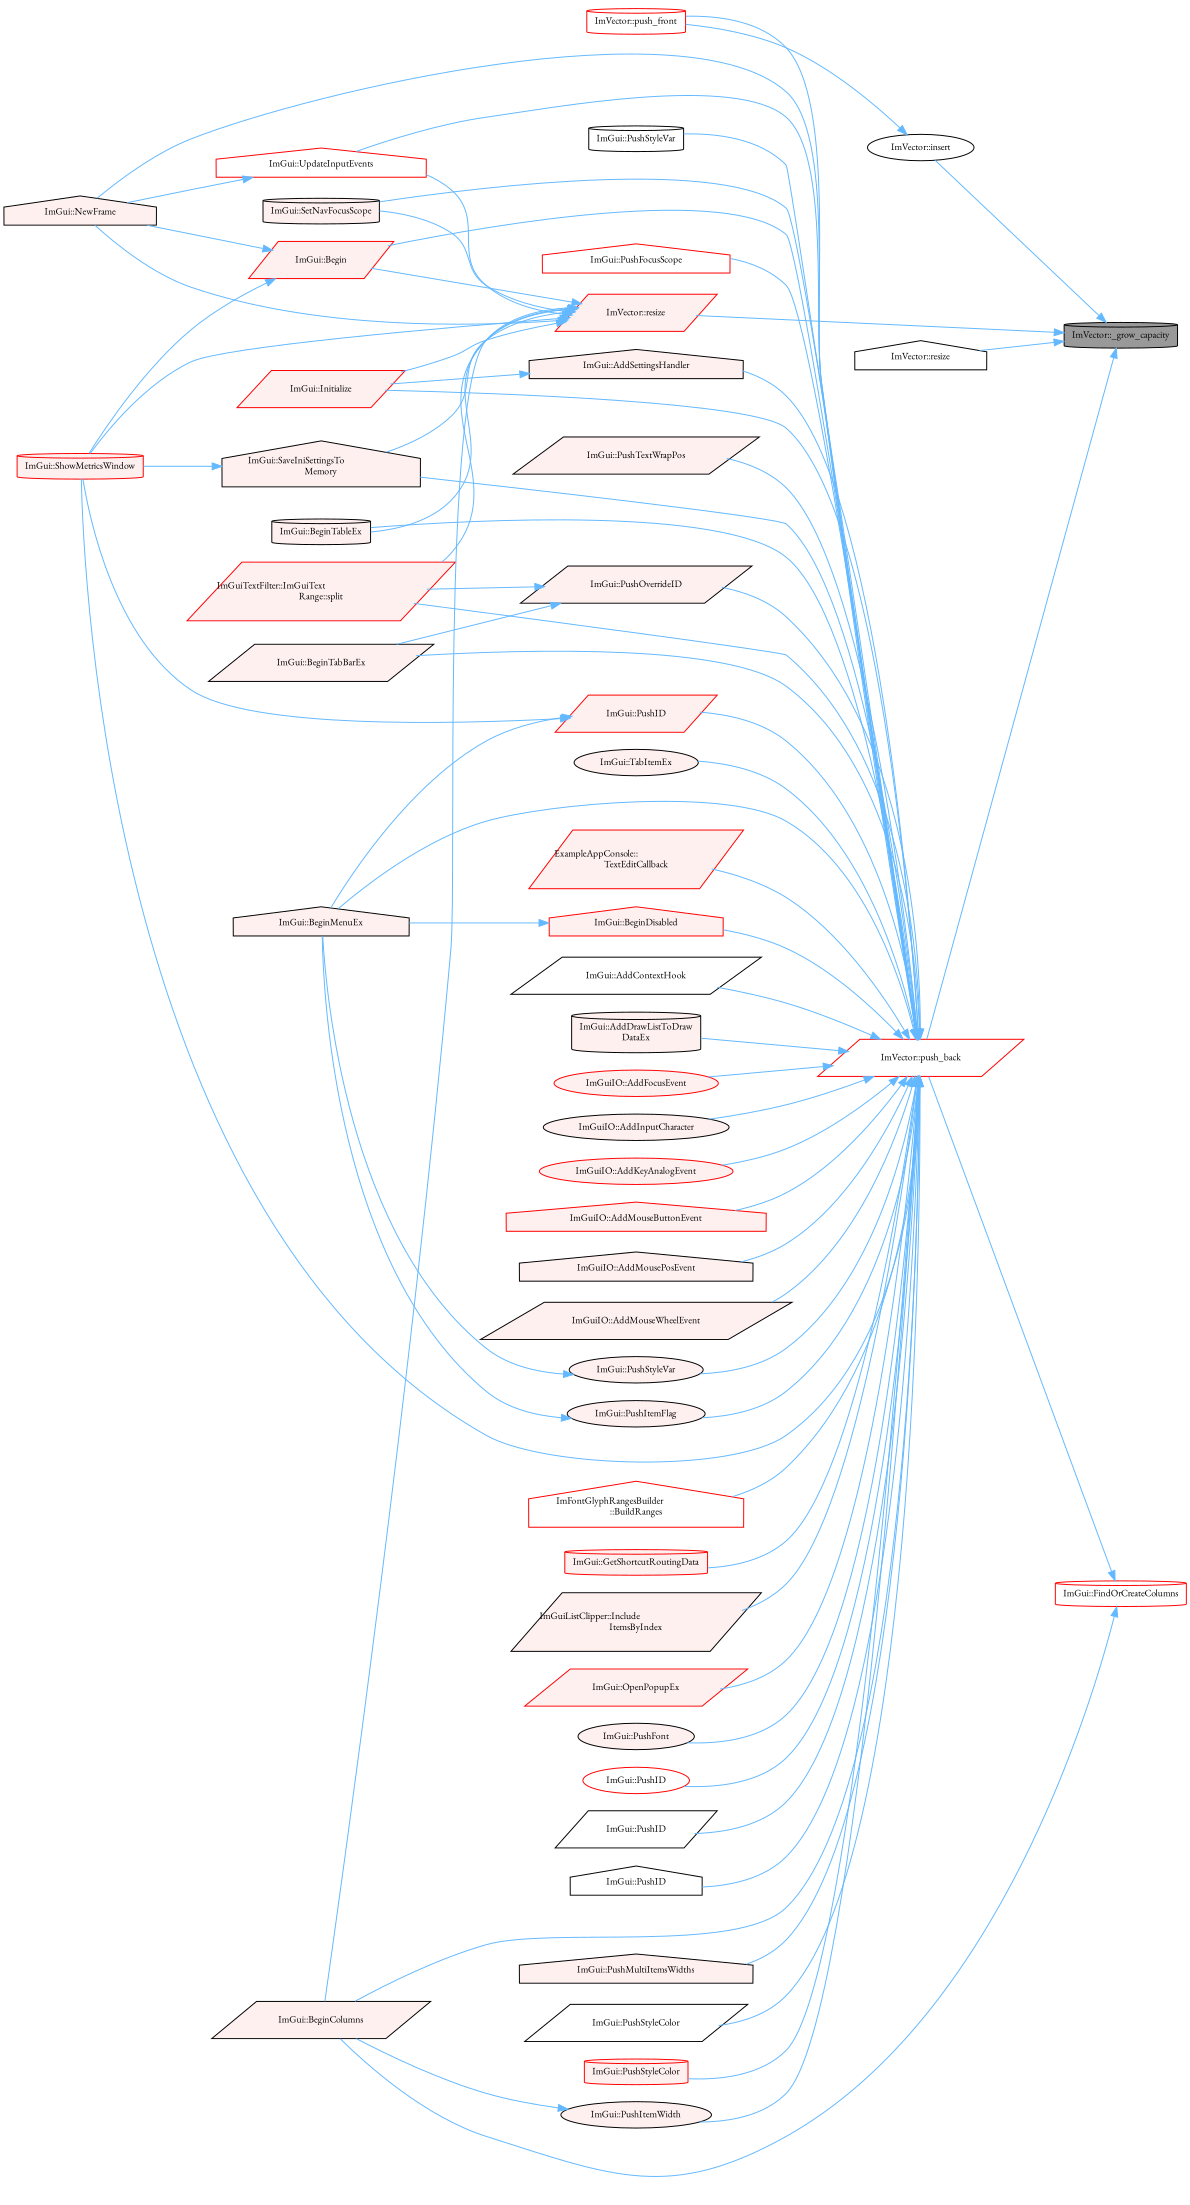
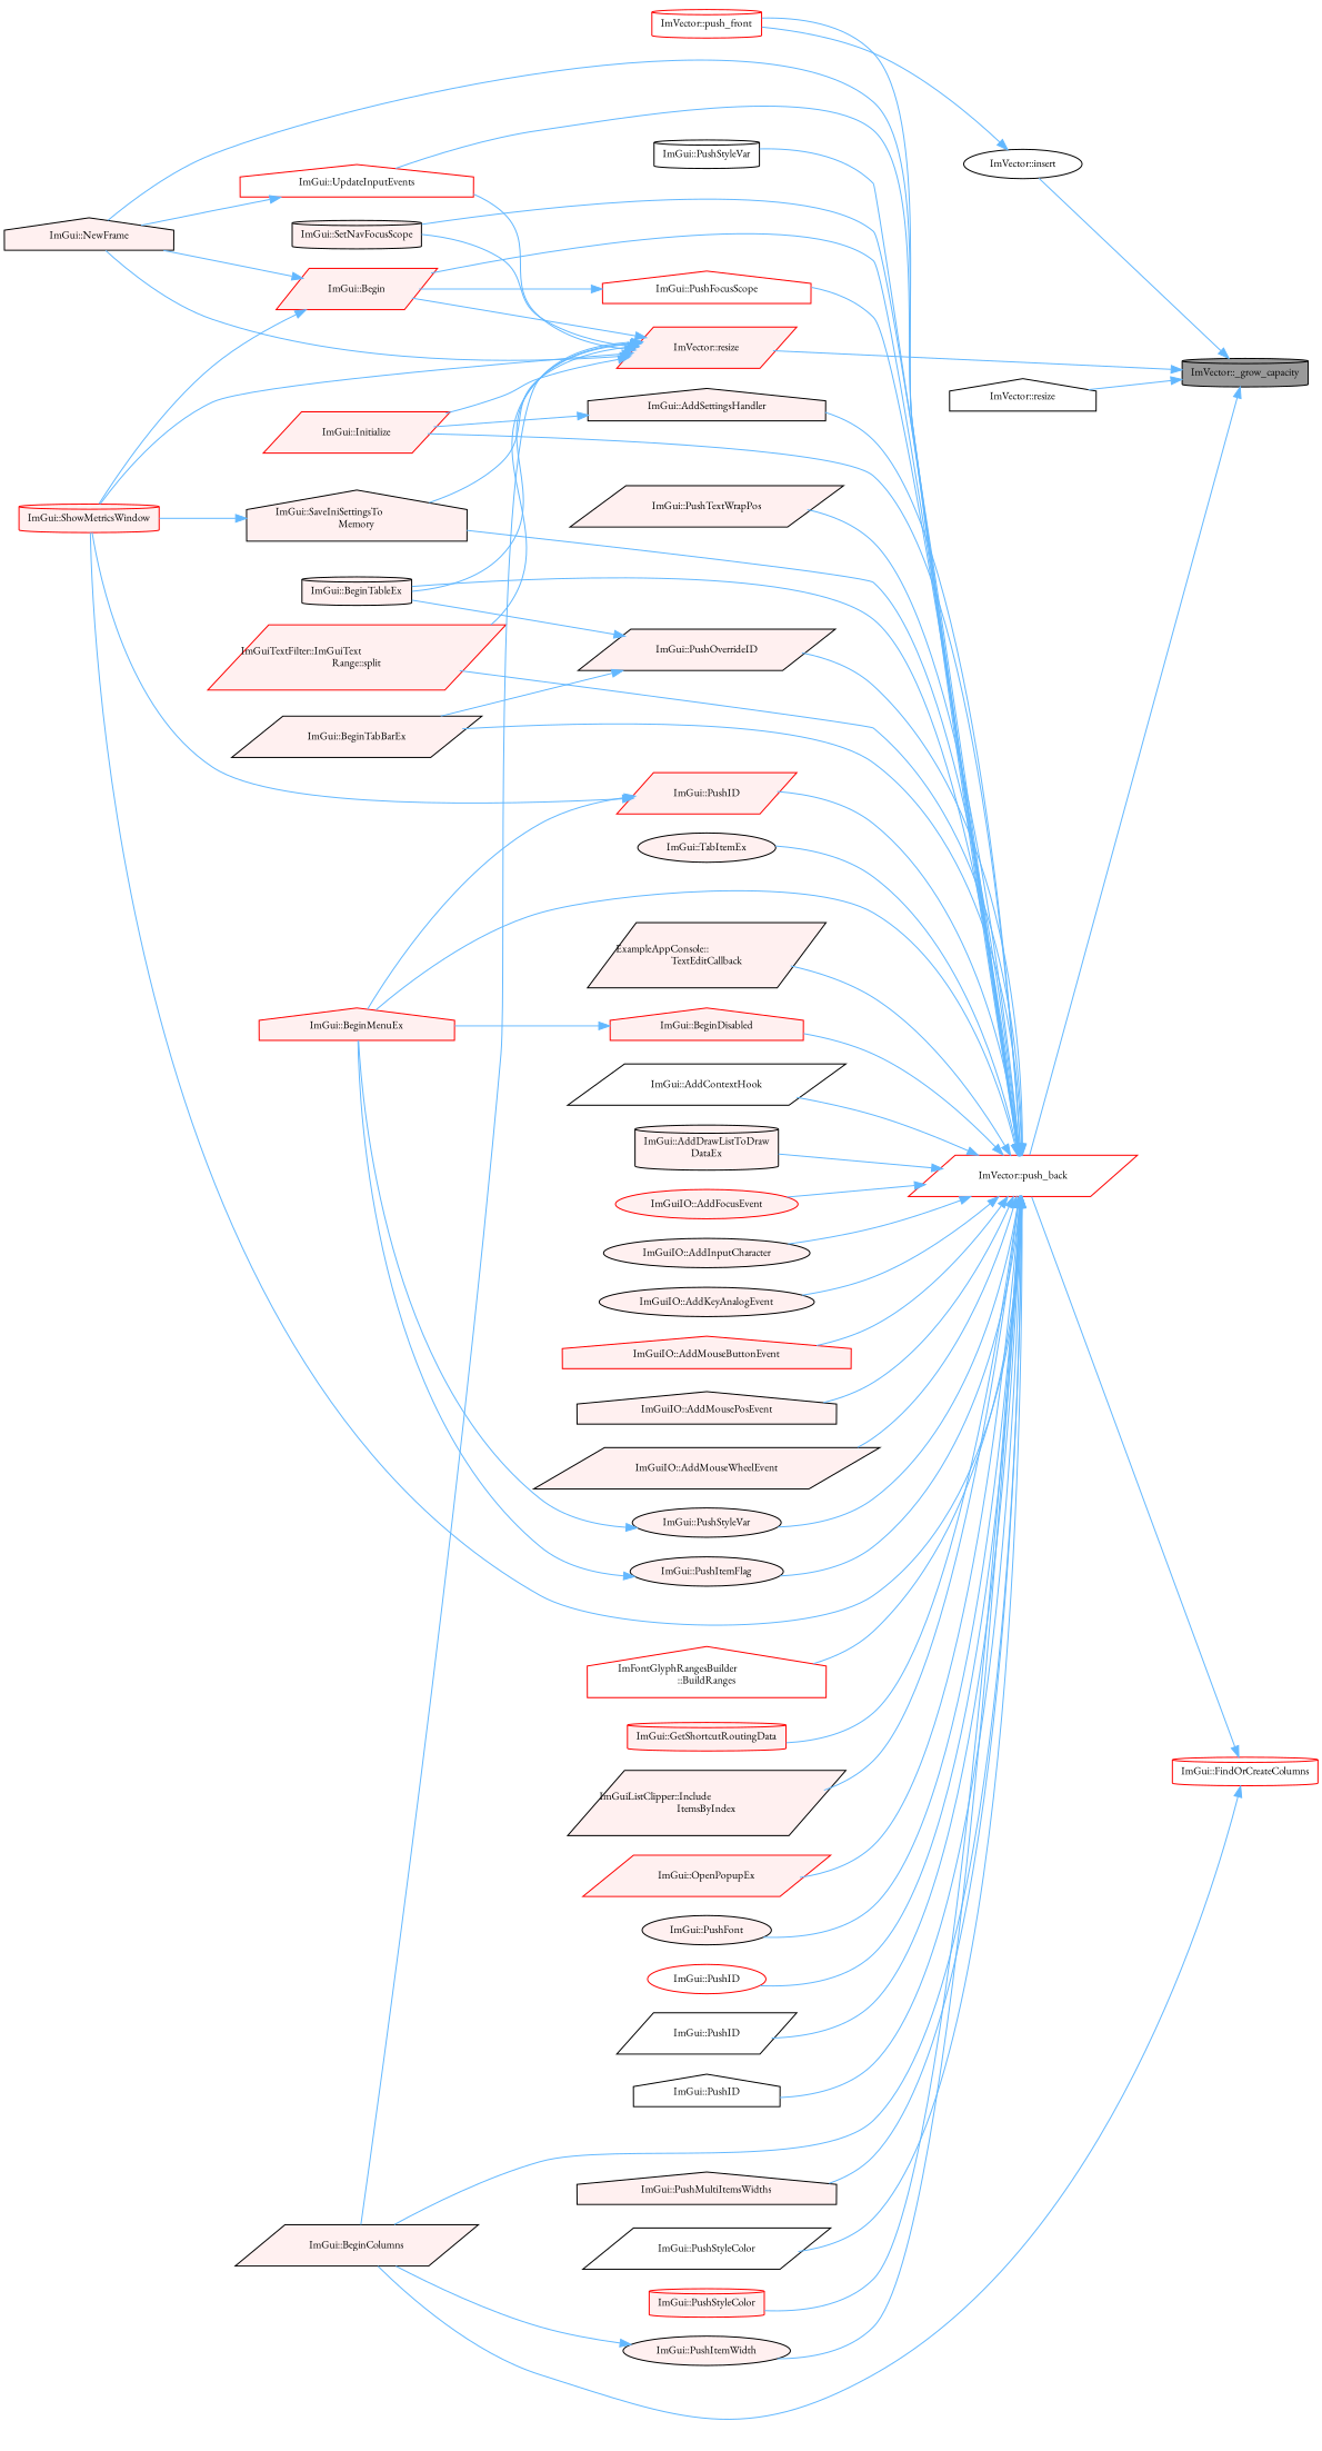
  digraph {
    fontname="EB Garamond"
    rankdir=RL
    node [color=black fillcolor="#FFF0F0" fontname="EB Garamond" fontsize=10 shape=parallelogram style=filled]
    edge [color=steelblue1 dir=back fontname="EB Garamond" fontsize=10 labelfontname=Helvetica labelfontsize=10 style=solid]
    n1 [fillcolor=grey60 fontcolor=black height=0.2 label="ImVector::_grow_capacity" shape=cylinder width=0.4]
    n2 [fillcolor=white height=0.2 label="ImVector::insert" shape=ellipse width=0.4]
    n3 [color=red fillcolor=white height=0.2 label="ImVector::push_back" width=0.4]
    n4 [color=red height=0.2 label="ImVector::resize" width=0.4]
    n5 [fillcolor=white height=0.2 label="ImVector::resize" shape=house width=0.4]
    n6 [color=red fillcolor=white height=0.2 label="ImVector::push_front" shape=cylinder width=0.4]
    n7 [fillcolor=white height=0.2 label="ImGui::AddContextHook" width=0.4]
    n8 [height=0.2 label="ImGui::AddDrawListToDraw\lDataEx" shape=cylinder width=0.4]
    n9 [color=red height=0.2 label="ImGuiIO::AddFocusEvent" shape=ellipse width=0.4]
    n10 [height=0.2 label="ImGuiIO::AddInputCharacter" shape=ellipse width=0.4]
-   n11 [color=red height=0.2 label="ImGuiIO::AddKeyAnalogEvent" shape=ellipse width=0.4]
+   n11 [height=0.2 label="ImGuiIO::AddKeyAnalogEvent" shape=ellipse width=0.4]
    n12 [color=red height=0.2 label="ImGuiIO::AddMouseButtonEvent" shape=house width=0.4]
    n13 [height=0.2 label="ImGuiIO::AddMousePosEvent" shape=house width=0.4]
    n14 [height=0.2 label="ImGuiIO::AddMouseWheelEvent" width=0.4]
    n15 [height=0.2 label="ImGui::AddSettingsHandler" shape=house width=0.4]
    n16 [color=red height=0.2 label="ImGui::Initialize" width=0.4]
    n17 [color=red height=0.2 label="ImGui::Begin" width=0.4]
    n18 [height=0.2 label="ImGui::NewFrame" shape=house width=0.4]
    n19 [color=red height=0.2 label="ImGui::ShowMetricsWindow" shape=cylinder width=0.4]
    n20 [height=0.2 label="ImGui::BeginColumns" width=0.4]
    n21 [color=red height=0.2 label="ImGui::BeginDisabled" shape=house width=0.4]
-   n22 [height=0.2 label="ImGui::BeginMenuEx" shape=house width=0.4]
+   n22 [color=red height=0.2 label="ImGui::BeginMenuEx" shape=house width=0.4]
    n23 [height=0.2 label="ImGui::BeginTabBarEx" width=0.4]
    n24 [height=0.2 label="ImGui::BeginTableEx" shape=cylinder width=0.4]
    n25 [color=red fillcolor=white height=0.2 label="ImFontGlyphRangesBuilder\l::BuildRanges" shape=house width=0.4]
    n26 [color=red height=0.2 label="ImGui::GetShortcutRoutingData" shape=cylinder width=0.4]
    n27 [height=0.2 label="ImGuiListClipper::Include\lItemsByIndex" width=0.4]
    n28 [color=red height=0.2 label="ImGui::OpenPopupEx" width=0.4]
    n29 [color=red fillcolor=white height=0.2 label="ImGui::PushFocusScope" shape=house width=0.4]
    n30 [height=0.2 label="ImGui::PushFont" shape=ellipse width=0.4]
    n31 [color=red height=0.2 label="ImGui::PushID" width=0.4]
    n32 [color=red fillcolor=white height=0.2 label="ImGui::PushID" shape=ellipse width=0.4]
    n33 [fillcolor=white height=0.2 label="ImGui::PushID" width=0.4]
    n34 [fillcolor=white height=0.2 label="ImGui::PushID" shape=house width=0.4]
    n35 [height=0.2 label="ImGui::PushItemFlag" shape=ellipse width=0.4]
    n36 [height=0.2 label="ImGui::PushItemWidth" shape=ellipse width=0.4]
    n37 [height=0.2 label="ImGui::PushMultiItemsWidths" shape=house width=0.4]
    n38 [height=0.2 label="ImGui::PushOverrideID" width=0.4]
    n39 [fillcolor=white height=0.2 label="ImGui::PushStyleColor" width=0.4]
    n40 [color=red height=0.2 label="ImGui::PushStyleColor" shape=cylinder width=0.4]
    n41 [fillcolor=white height=0.2 label="ImGui::PushStyleVar" shape=cylinder width=0.4]
    n42 [height=0.2 label="ImGui::PushStyleVar" shape=ellipse width=0.4]
    n43 [height=0.2 label="ImGui::PushTextWrapPos" width=0.4]
    n44 [height=0.2 label="ImGui::SaveIniSettingsTo\lMemory" shape=house width=0.4]
    n45 [height=0.2 label="ImGui::SetNavFocusScope" shape=cylinder width=0.4]
    n46 [color=red height=0.2 label="ImGuiTextFilter::ImGuiText\lRange::split" width=0.4]
    n47 [height=0.2 label="ImGui::TabItemEx" shape=ellipse width=0.4]
-   n48 [color=red height=0.2 label="ExampleAppConsole::\lTextEditCallback" width=0.4]
+   n48 [height=0.2 label="ExampleAppConsole::\lTextEditCallback" width=0.4]
    n49 [color=red fillcolor=white height=0.2 label="ImGui::UpdateInputEvents" shape=house width=0.4]
    n50 [color=red fillcolor=white height=0.2 label="ImGui::FindOrCreateColumns" shape=cylinder width=0.4]
    n1 -> n2
    n1 -> n3
    n1 -> n4
    n1 -> n5
    n2 -> n6
    n3 -> n6
    n3 -> n7
    n3 -> n8
    n3 -> n9
    n3 -> n10
    n3 -> n11
    n3 -> n12
    n3 -> n13
    n3 -> n14
    n3 -> n15
    n3 -> n16
    n3 -> n17
    n3 -> n18
    n3 -> n19
    n3 -> n20
    n3 -> n21
    n3 -> n22
    n3 -> n23
    n3 -> n24
    n3 -> n25
    n3 -> n26
    n3 -> n27
    n3 -> n28
    n3 -> n29
    n3 -> n30
    n3 -> n31
    n3 -> n32
    n3 -> n33
    n3 -> n34
    n3 -> n35
    n3 -> n36
    n3 -> n37
    n3 -> n38
    n3 -> n39
    n3 -> n40
    n3 -> n41
    n3 -> n42
    n3 -> n43
    n3 -> n44
    n3 -> n45
    n3 -> n46
    n3 -> n47
    n3 -> n48
    n3 -> n49
    n4 -> n16
    n4 -> n17
    n4 -> n18
    n4 -> n19
    n4 -> n20
    n4 -> n24
    n4 -> n44
    n4 -> n45
    n4 -> n46
    n4 -> n49
    n15 -> n16
    n17 -> n18
    n17 -> n19
    n21 -> n22
+   n29 -> n17
    n31 -> n19
    n31 -> n22
    n35 -> n22
    n36 -> n20
    n38 -> n23
-   n38 -> n46
+   n38 -> n24
    n42 -> n22
    n44 -> n19
    n49 -> n18
    n50 -> n3
    n50 -> n20
  }
